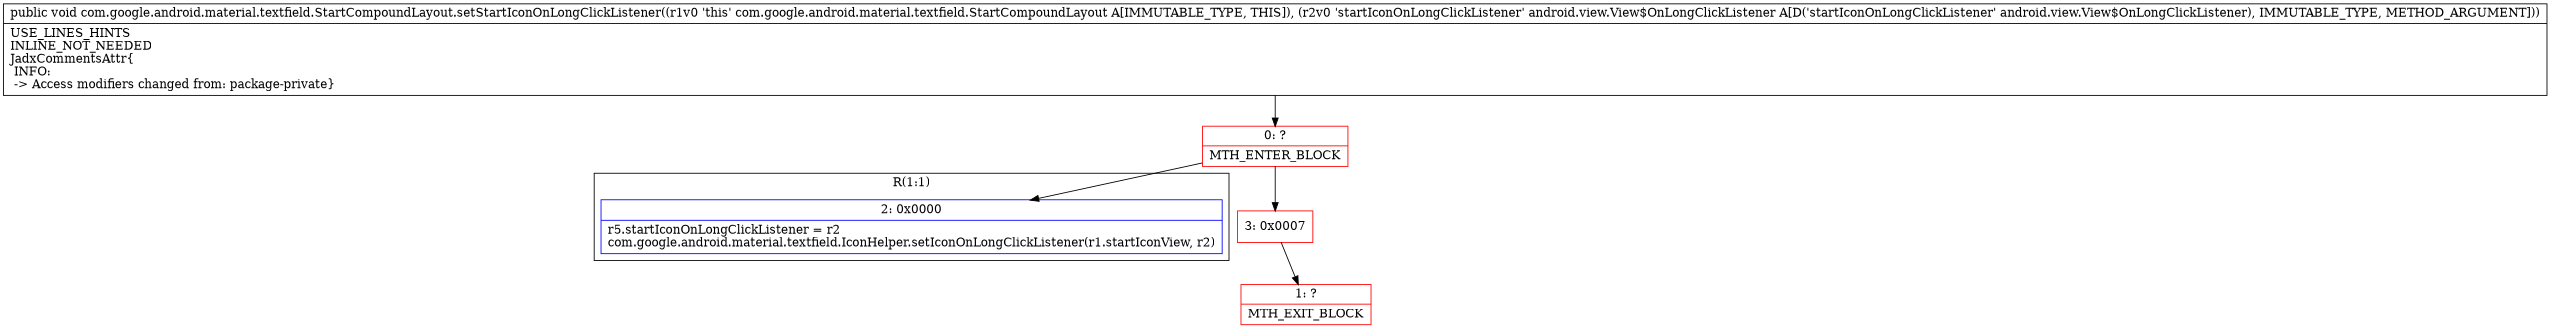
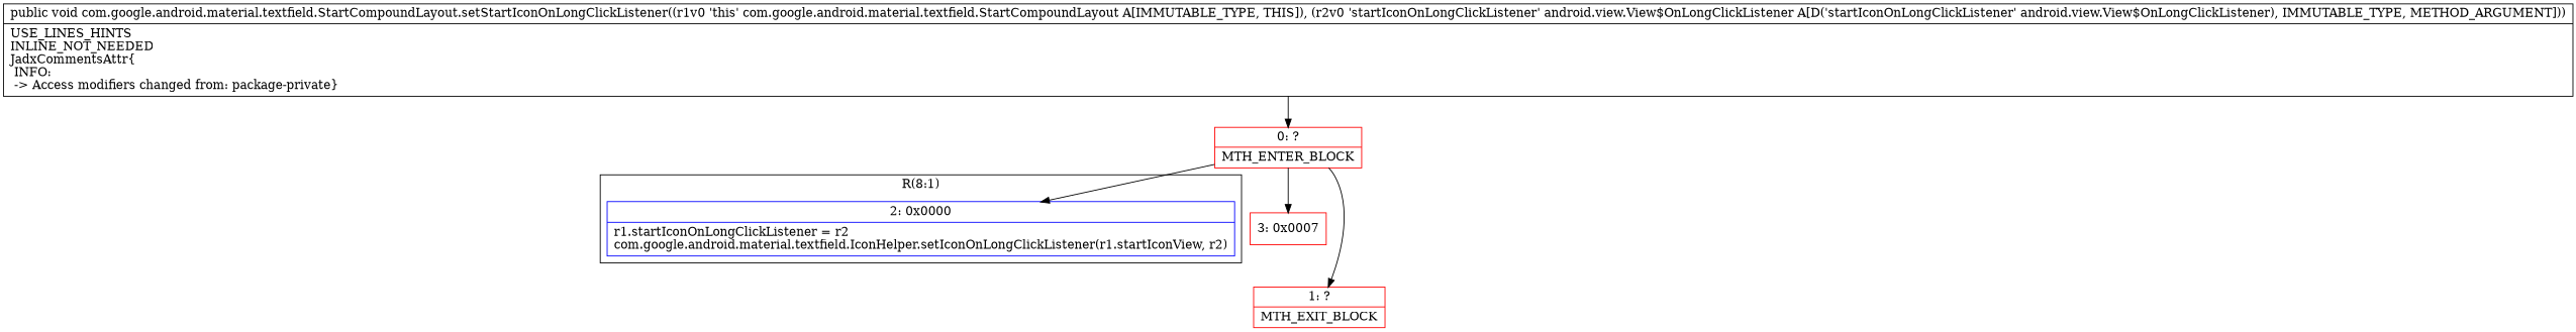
  digraph {
    node [color=red shape=record]
-   n1 [color=blue label="{2\:\ 0x0000|r5.startIconOnLongClickListener = r2\lcom.google.android.material.textfield.IconHelper.setIconOnLongClickListener(r1.startIconView, r2)\l}"]
+   n1 [color=blue label="{2\:\ 0x0000|r1.startIconOnLongClickListener = r2\lcom.google.android.material.textfield.IconHelper.setIconOnLongClickListener(r1.startIconView, r2)\l}"]
    n2 [label="{3\:\ 0x0007}"]
    n3 [label="{1\:\ ?|MTH_EXIT_BLOCK\l}"]
    n4 [label="{0\:\ ?|MTH_ENTER_BLOCK\l}"]
    n5 [label="{public void com.google.android.material.textfield.StartCompoundLayout.setStartIconOnLongClickListener((r1v0 'this' com.google.android.material.textfield.StartCompoundLayout A[IMMUTABLE_TYPE, THIS]), (r2v0 'startIconOnLongClickListener' android.view.View$OnLongClickListener A[D('startIconOnLongClickListener' android.view.View$OnLongClickListener), IMMUTABLE_TYPE, METHOD_ARGUMENT]))  | USE_LINES_HINTS\lINLINE_NOT_NEEDED\lJadxCommentsAttr\{\l INFO: \l \-\> Access modifiers changed from: package\-private\}\l}" color=""]
    subgraph cluster_1 {
-     label="R(1:1)"
+     label="R(8:1)"
      n1
    }
-   n2 -> n3
+   n4 -> n3
    n4 -> n1
    n4 -> n2
    n5 -> n4
  }
